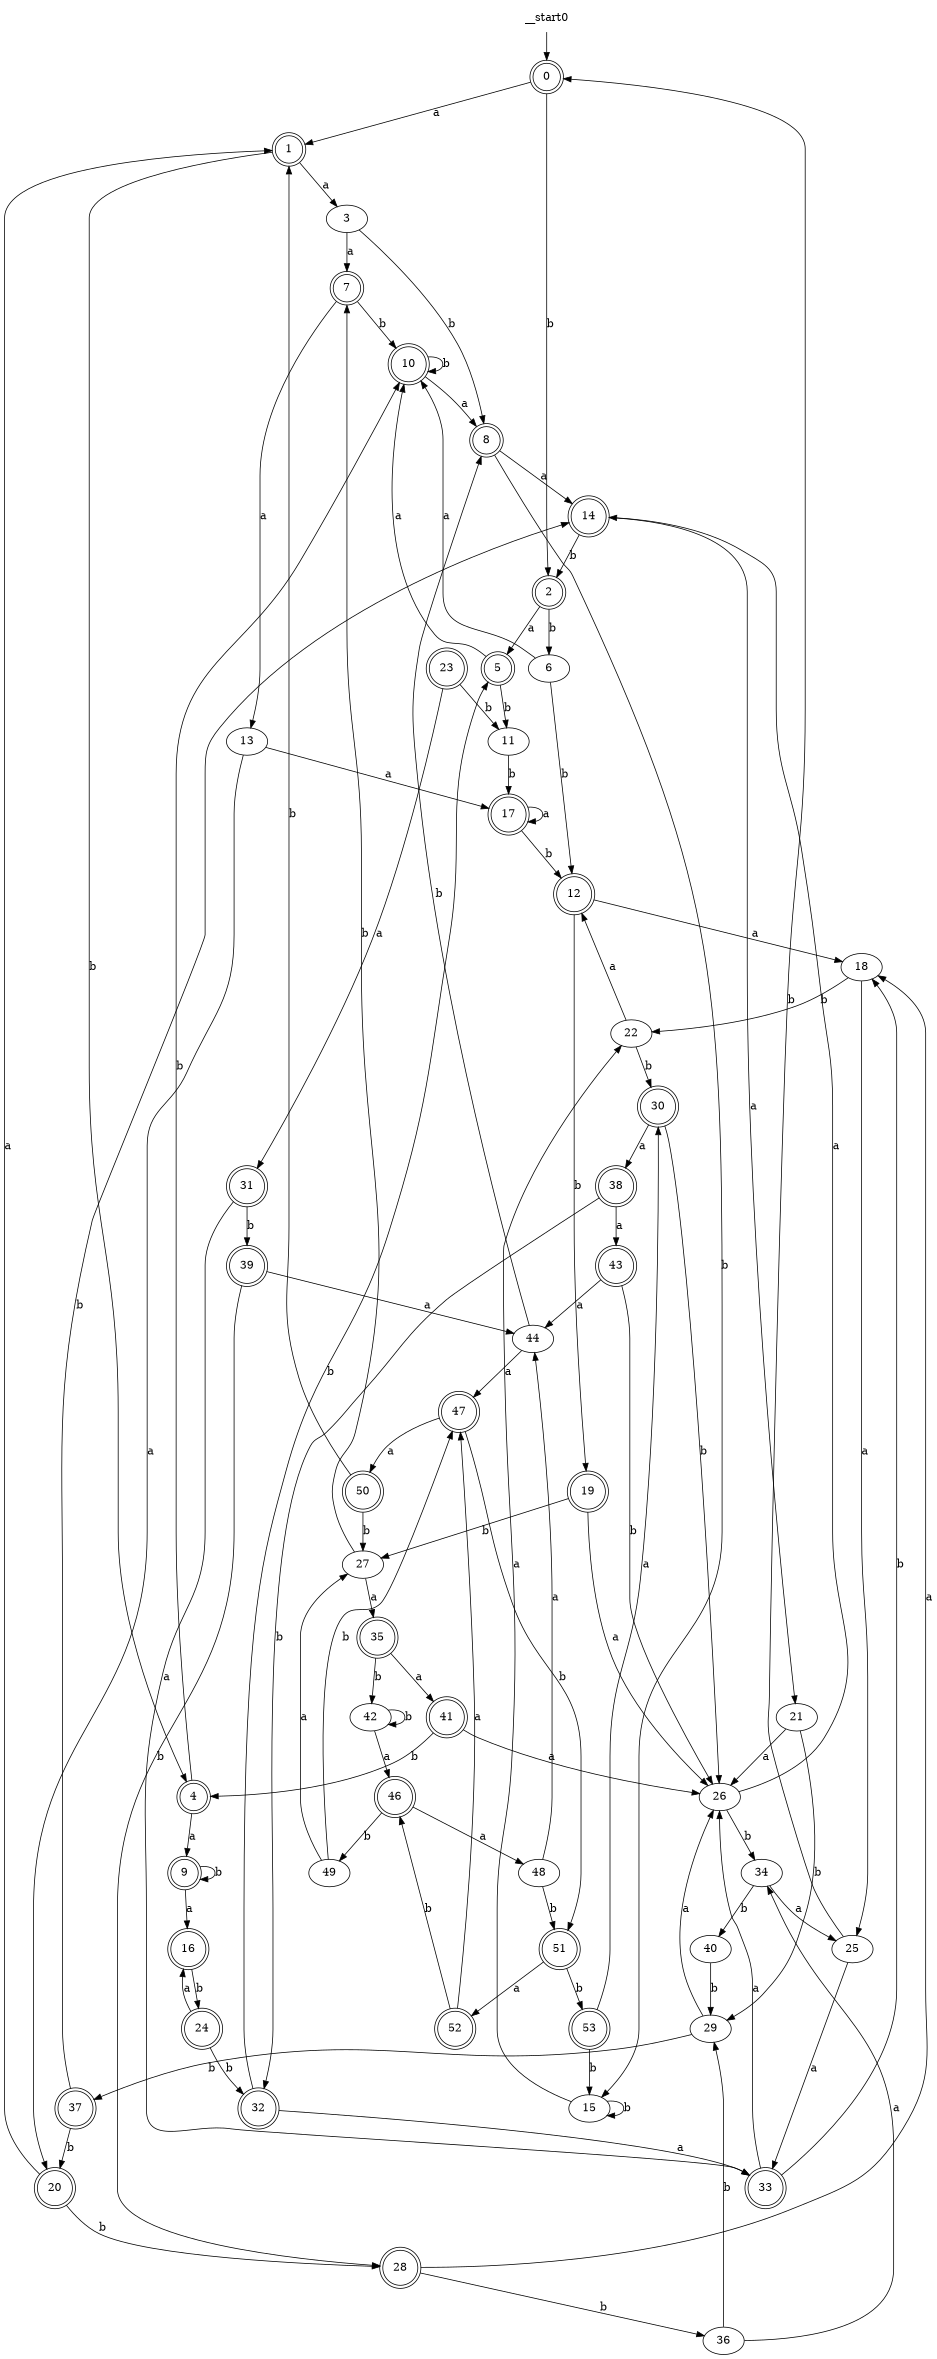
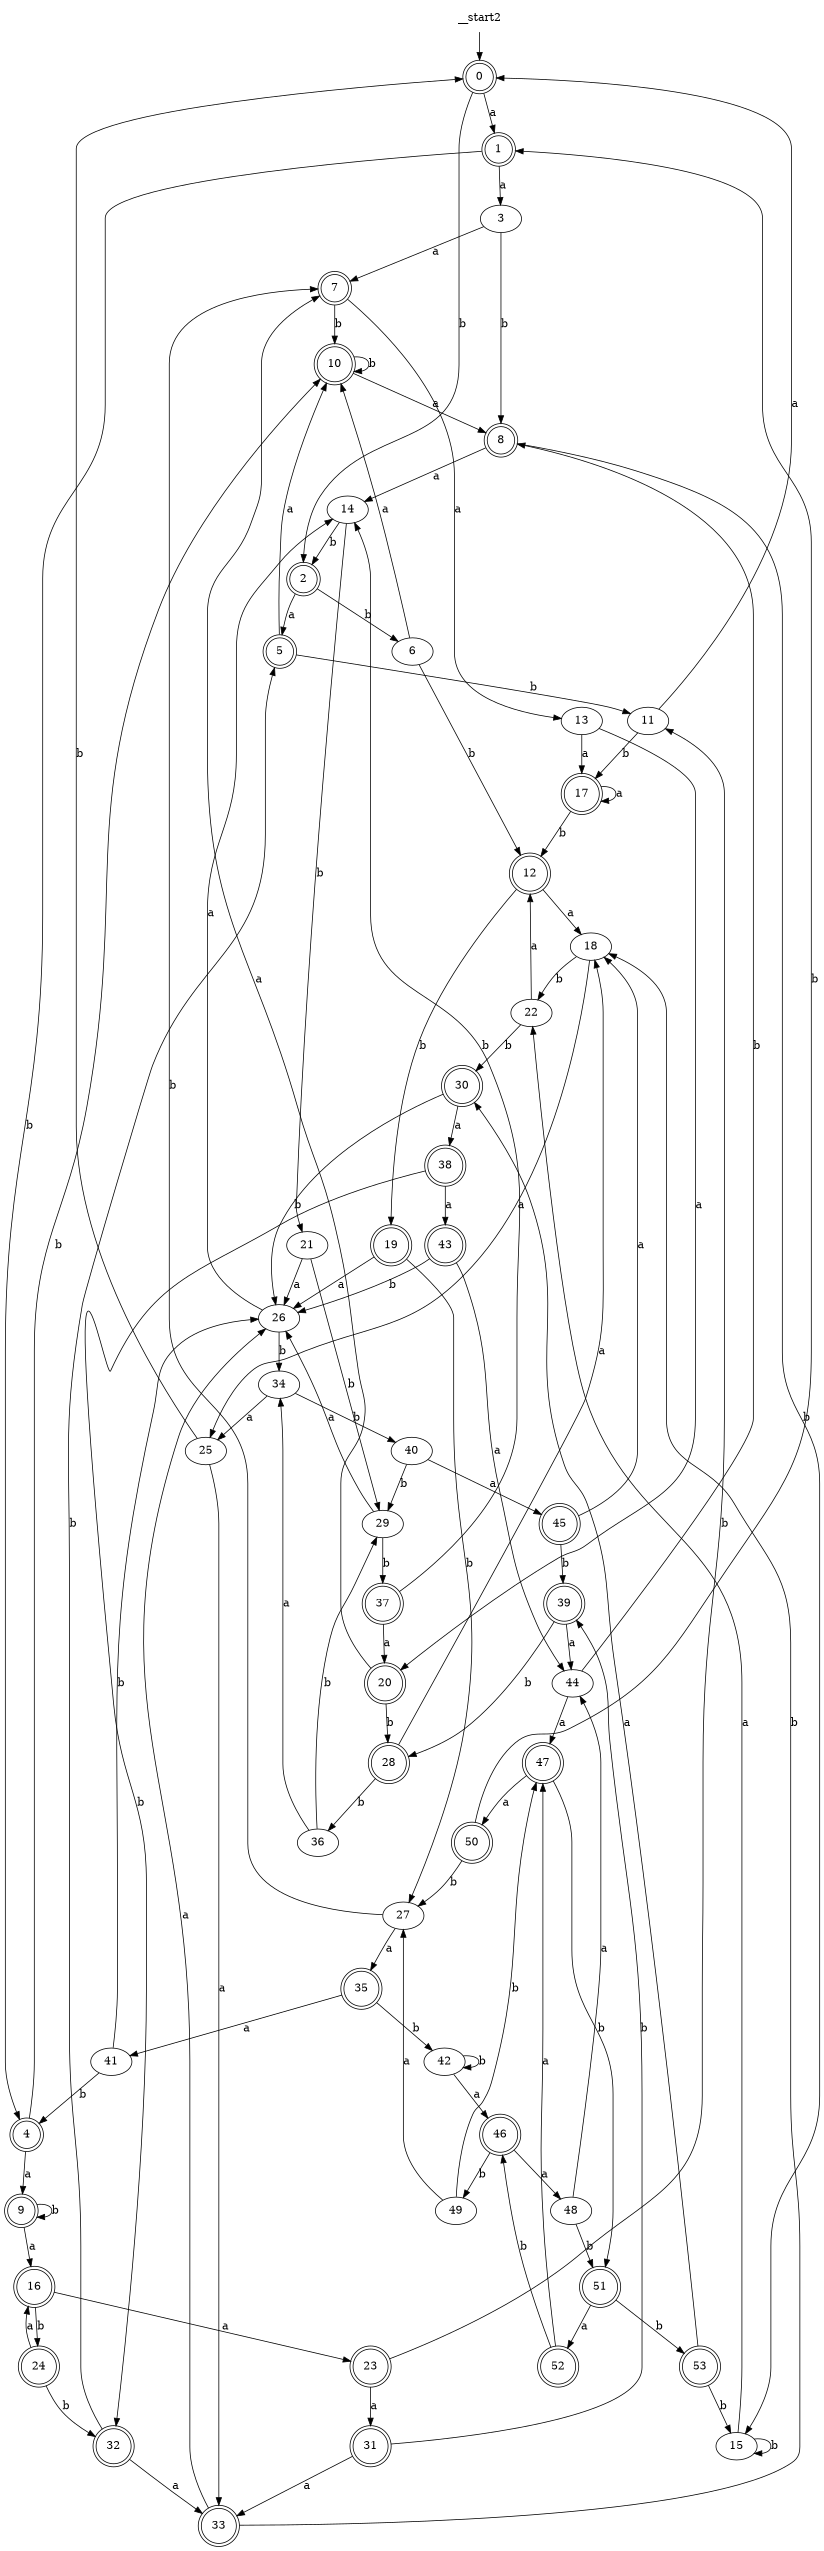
  digraph {
    node [shape=doublecircle]
-   __start0 [shape=none]
+   __start0 [shape=none label=__start2]
    0
    1
    2
    3 [shape=""]
    4
    5
    6 [shape=""]
    7
    8
    9
    10
    11 [shape=""]
    12
    13 [shape=""]
-   14
+   14 [shape=ellipse]
    15 [shape=""]
    16
    17
    18 [shape=""]
    19
    20
    21 [shape=""]
    22 [shape=""]
    23
    24
    25 [shape=""]
    26 [shape=""]
    27 [shape=""]
    28
    29 [shape=""]
    30
    31
    32
    33
    34 [shape=""]
    35
    36 [shape=""]
    37
    38
    39
    40 [shape=""]
-   41
+   41 [shape=ellipse]
    42 [shape=""]
    43
    44 [shape=""]
+   45
    46
    47
    48 [shape=""]
    49 [shape=""]
    50
    51
    52
    53
    __start0 -> 0
    0 -> 1 [label=a]
    0 -> 2 [label=b]
    1 -> 3 [label=a]
    1 -> 4 [label=b]
    2 -> 5 [label=a]
    2 -> 6 [label=b]
    3 -> 7 [label=a]
    3 -> 8 [label=b]
    4 -> 9 [label=a]
    4 -> 10 [label=b]
    5 -> 10 [label=a]
    5 -> 11 [label=b]
    6 -> 10 [label=a]
    6 -> 12 [label=b]
    7 -> 10 [label=b]
    7 -> 13 [label=a]
    8 -> 14 [label=a]
    8 -> 15 [label=b]
    9 -> 9 [label=b]
    9 -> 16 [label=a]
    10 -> 8 [label=a]
    10 -> 10 [label=b]
+   11 -> 0 [label=a]
    11 -> 17 [label=b]
    12 -> 18 [label=a]
    12 -> 19 [label=b]
    13 -> 17 [label=a]
    13 -> 20 [label=a]
    14 -> 2 [label=b]
-   14 -> 21 [label=a]
+   14 -> 21 [label=b]
    15 -> 15 [label=b]
    15 -> 22 [label=a]
+   16 -> 23 [label=a]
    16 -> 24 [label=b]
    17 -> 12 [label=b]
    17 -> 17 [label=a]
    18 -> 22 [label=b]
    18 -> 25 [label=a]
    19 -> 26 [label=a]
    19 -> 27 [label=b]
-   20 -> 1 [label=a]
+   20 -> 7 [label=a]
    20 -> 28 [label=b]
    21 -> 26 [label=a]
    21 -> 29 [label=b]
    22 -> 12 [label=a]
    22 -> 30 [label=b]
    23 -> 11 [label=b]
    23 -> 31 [label=a]
    24 -> 16 [label=a]
    24 -> 32 [label=b]
    25 -> 0 [label=b]
    25 -> 33 [label=a]
    26 -> 14 [label=a]
    26 -> 34 [label=b]
    27 -> 7 [label=b]
    27 -> 35 [label=a]
    28 -> 18 [label=a]
    28 -> 36 [label=b]
    29 -> 26 [label=a]
    29 -> 37 [label=b]
    30 -> 26 [label=b]
    30 -> 38 [label=a]
    31 -> 33 [label=a]
    31 -> 39 [label=b]
    32 -> 5 [label=b]
    32 -> 33 [label=a]
    33 -> 18 [label=b]
    33 -> 26 [label=a]
    34 -> 25 [label=a]
    34 -> 40 [label=b]
    35 -> 41 [label=a]
    35 -> 42 [label=b]
    36 -> 29 [label=b]
    36 -> 34 [label=a]
    37 -> 14 [label=b]
-   37 -> 20 [label=b]
+   37 -> 20 [label=a]
    38 -> 32 [label=b]
    38 -> 43 [label=a]
    39 -> 28 [label=b]
    39 -> 44 [label=a]
    40 -> 29 [label=b]
+   40 -> 45 [label=a]
    41 -> 4 [label=b]
-   41 -> 26 [label=a]
+   41 -> 26 [label=b]
    42 -> 42 [label=b]
    42 -> 46 [label=a]
    43 -> 26 [label=b]
    43 -> 44 [label=a]
    44 -> 8 [label=b]
    44 -> 47 [label=a]
+   45 -> 18 [label=a]
+   45 -> 39 [label=b]
    46 -> 48 [label=a]
    46 -> 49 [label=b]
    47 -> 50 [label=a]
    47 -> 51 [label=b]
    48 -> 44 [label=a]
    48 -> 51 [label=b]
    49 -> 27 [label=a]
    49 -> 47 [label=b]
    50 -> 1 [label=b]
    50 -> 27 [label=b]
    51 -> 52 [label=a]
    51 -> 53 [label=b]
    52 -> 46 [label=b]
    52 -> 47 [label=a]
    53 -> 15 [label=b]
    53 -> 30 [label=a]
  }
